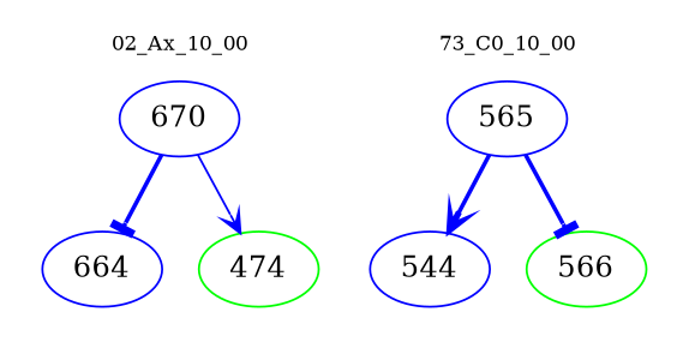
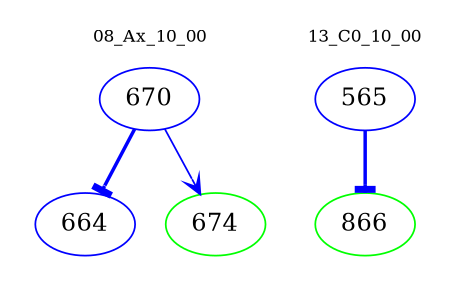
  digraph {
    node [color=blue]
    edge [arrowhead=tee color=blue style=bold]
    n1 [label=670]
    n2 [label=664]
-   n3 [color=green label=474]
+   n3 [color=green label=674]
    n4 [label=565]
-   n5 [label=544]
-   n6 [color=green label=566]
+   n6 [color=green label=866]
    subgraph cluster_1 {
      color=white
      fontsize=10
-     label="02_Ax_10_00"
+     label="08_Ax_10_00"
      n1
      n2
      n3
    }
    subgraph cluster_2 {
      color=white
      fontsize=10
-     label="73_C0_10_00"
+     label="13_C0_10_00"
      n4
-     n5
      n6
    }
    n1 -> n2
    n1 -> n3 [arrowhead=vee style=solid]
-   n4 -> n5 [arrowhead=vee]
    n4 -> n6
  }
